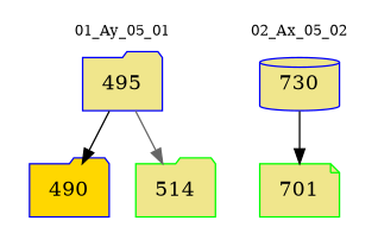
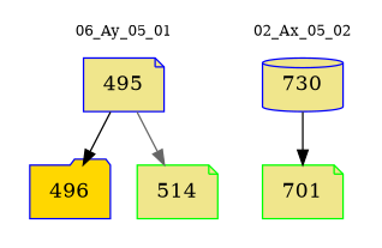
  digraph {
    node [color=blue fillcolor=khaki shape=note style=filled]
    edge [color=black]
-   n1 [label=495 shape=folder]
-   n2 [fillcolor=gold label=490 shape=folder]
-   n3 [color=green label=514 shape=folder]
+   n1 [label=495]
+   n2 [fillcolor=gold label=496 shape=folder]
+   n3 [color=green label=514]
    n4 [label=730 shape=cylinder]
    n5 [color=green label=701]
    subgraph cluster_1 {
      color=white
      fontsize=10
-     label="01_Ay_05_01"
+     label="06_Ay_05_01"
      n1
      n2
      n3
    }
    subgraph cluster_2 {
      color=white
      fontsize=10
      label="02_Ax_05_02"
      n4
      n5
    }
    n1 -> n2
    n1 -> n3 [color=gray40]
    n4 -> n5
  }
